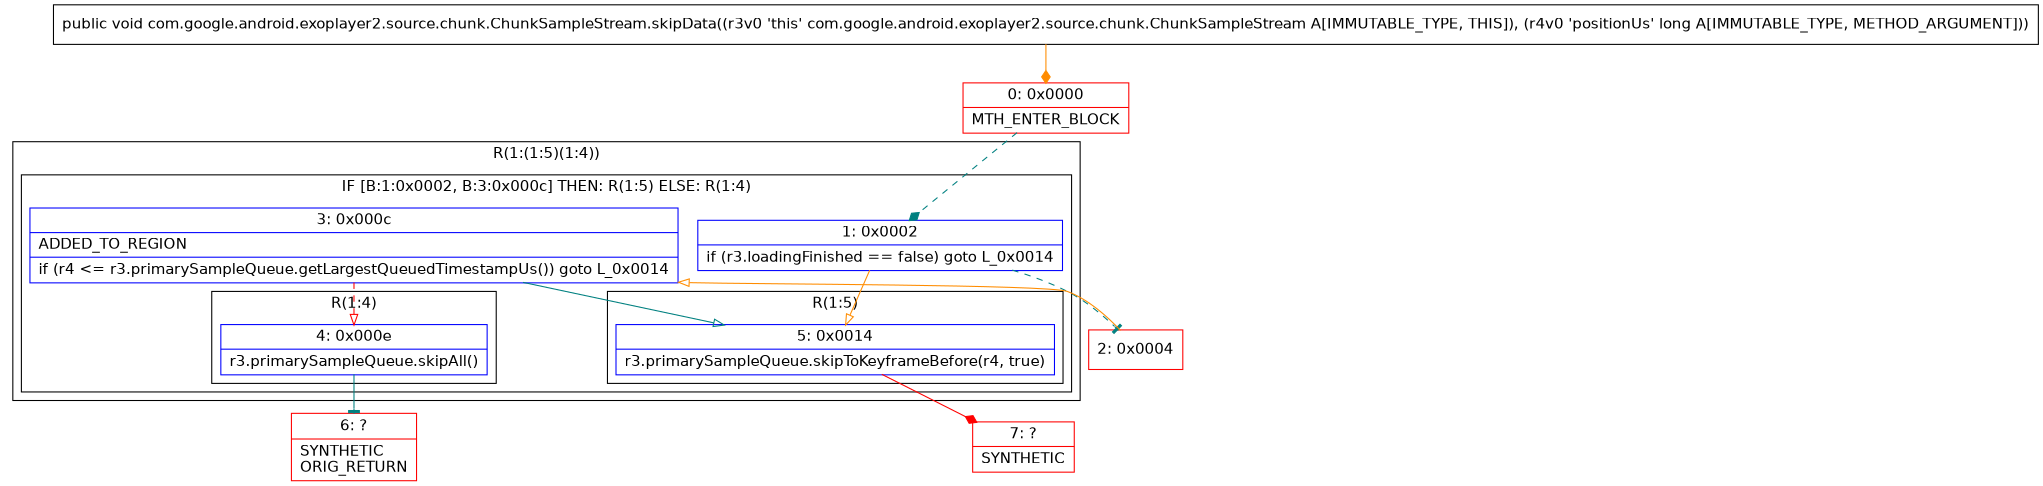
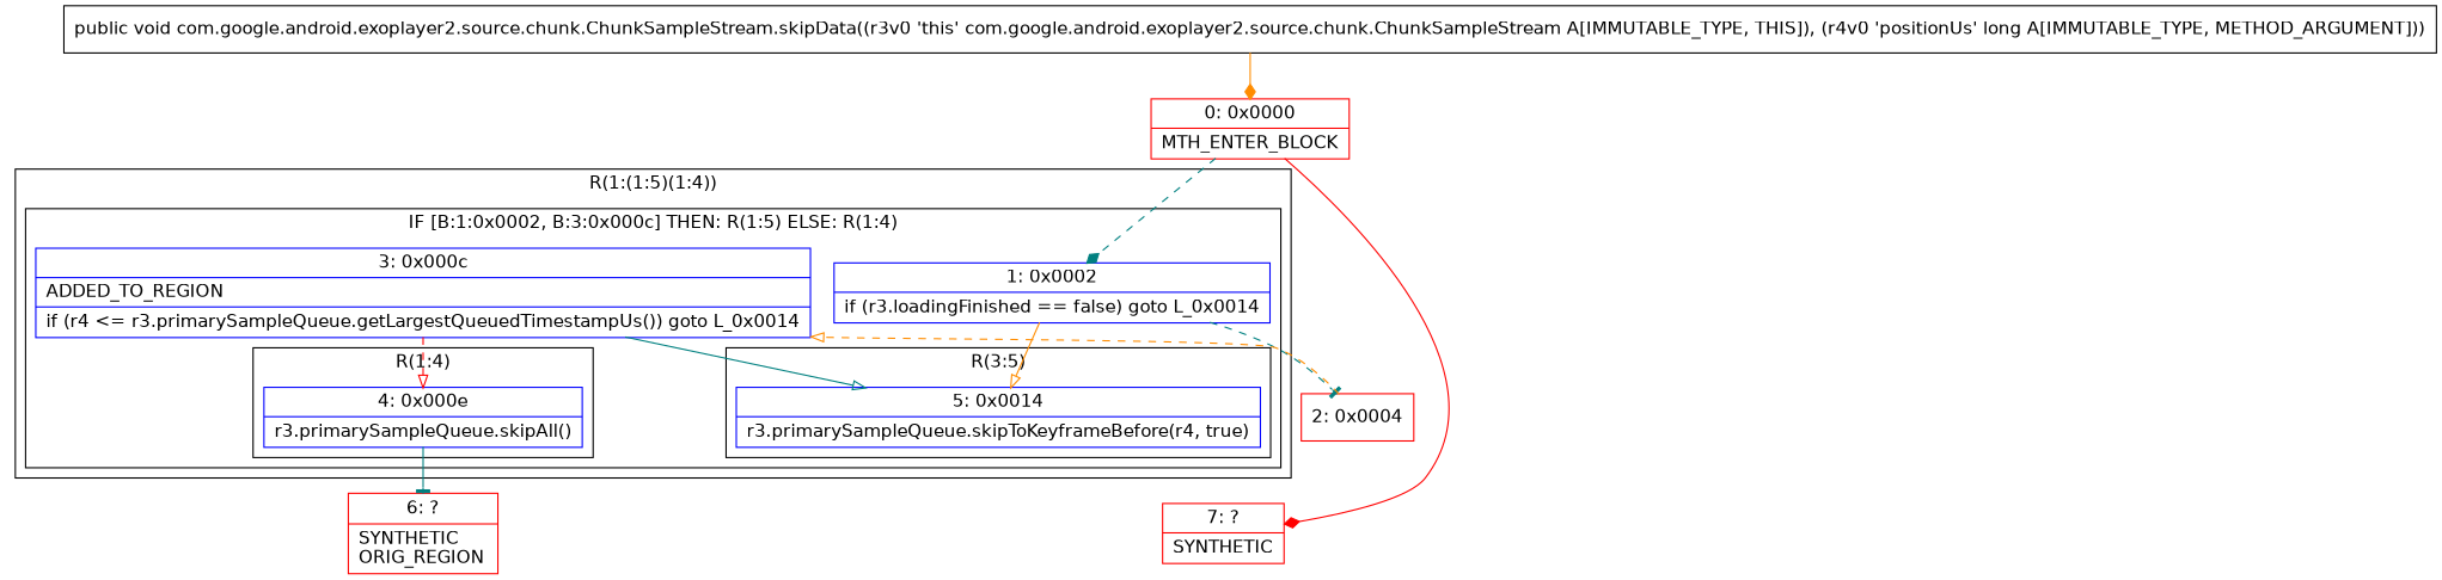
  digraph {
    fontname="DejaVu Sans"
    node [color=blue fontname="DejaVu Sans" shape=record]
    edge [arrowhead=onormal color=teal fontname="DejaVu Sans"]
    n1 [label="{5\:\ 0x0014|r3.primarySampleQueue.skipToKeyframeBefore(r4, true)\l}"]
    n2 [label="{4\:\ 0x000e|r3.primarySampleQueue.skipAll()\l}"]
    n3 [label="{1\:\ 0x0002|if (r3.loadingFinished == false) goto L_0x0014\l}"]
    n4 [label="{3\:\ 0x000c|ADDED_TO_REGION\l|if (r4 \<= r3.primarySampleQueue.getLargestQueuedTimestampUs()) goto L_0x0014\l}"]
    n5 [color=red label="{7\:\ ?|SYNTHETIC\l}"]
-   n6 [color=red label="{6\:\ ?|SYNTHETIC\lORIG_RETURN\l}"]
+   n6 [color=red label="{6\:\ ?|SYNTHETIC\lORIG_REGION\l}"]
    n7 [color=red label="{2\:\ 0x0004}"]
    n8 [color=red label="{0\:\ 0x0000|MTH_ENTER_BLOCK\l}"]
    n9 [label="{public void com.google.android.exoplayer2.source.chunk.ChunkSampleStream.skipData((r3v0 'this' com.google.android.exoplayer2.source.chunk.ChunkSampleStream A[IMMUTABLE_TYPE, THIS]), (r4v0 'positionUs' long A[IMMUTABLE_TYPE, METHOD_ARGUMENT])) }" color=""]
    subgraph cluster_1 {
      label="R(1:(1:5)(1:4))"
      subgraph cluster_2 {
        label="IF [B:1:0x0002, B:3:0x000c] THEN: R(1:5) ELSE: R(1:4)"
        n3
        n4
        subgraph cluster_3 {
-         label="R(1:5)"
+         label="R(3:5)"
          n1
        }
        subgraph cluster_4 {
          label="R(1:4)"
          n2
        }
      }
    }
-   n1 -> n5 [arrowhead=diamond color=red]
+   n8 -> n5 [arrowhead=diamond color=red]
    n2 -> n6 [arrowhead=tee]
    n3 -> n1 [color=darkorange]
    n3 -> n7 [arrowhead=tee style=dashed]
    n4 -> n1
    n4 -> n2 [color=red style=dashed]
-   n7 -> n4 [color=darkorange]
+   n7 -> n4 [color=darkorange style=dashed]
    n8 -> n3 [arrowhead=diamond style=dashed]
    n9 -> n8 [arrowhead=diamond color=darkorange]
  }
